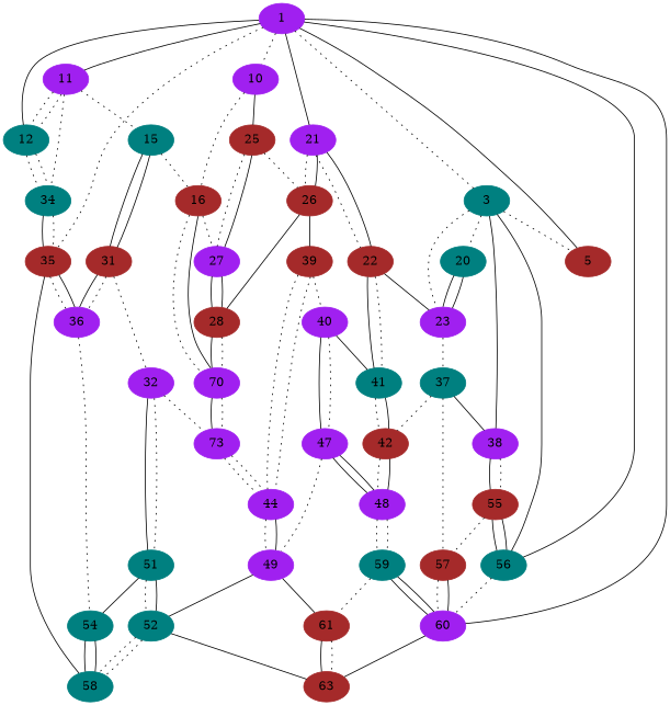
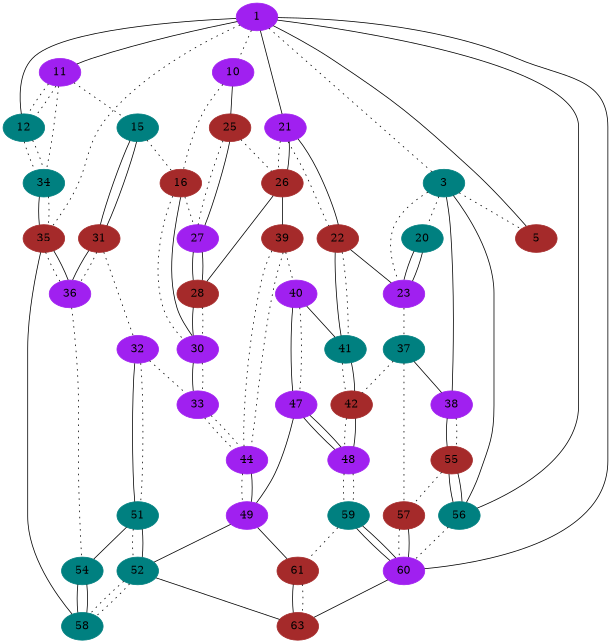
  graph {
    node [color=purple style=filled]
    edge [style=dotted]
    1 [super="+6+2"]
    3 [color=teal super="+4"]
    5 [color=brown]
    11 [super="+14"]
    12 [color=teal]
    n6 [label=10 super="+18"]
    21
    35 [color=brown super="+46"]
    56 [color=teal]
    60 [super="+62"]
    20 [color=teal]
    23 [super="+24"]
    38
    15 [color=teal]
    34 [color=teal]
    16 [color=brown super="+17"]
    25 [color=brown]
    22 [color=brown]
    26 [color=brown super="+29"]
    36
    58 [color=teal]
    63 [color=brown]
    37 [color=teal super="+43"]
    55 [color=brown]
    31 [color=brown]
    27
-   30 [label=70]
+   30
    32
    28 [color=brown]
-   33 [label=73]
+   33
    41 [color=teal]
    39 [color=brown]
    42 [color=brown]
    57 [color=brown]
    44
    40
    51 [color=teal]
    54 [color=teal]
    52 [color=teal super="+53"]
    49 [super="+50"]
    48
    47
    59 [color=teal]
    61 [color=brown]
    1 -- 3
    1 -- 5 [style=solid]
    1 -- 11 [style=solid]
    1 -- 12 [style=solid]
    1 -- n6 [weight=2]
    1 -- 21 [style=solid]
    1 -- 35
    1 -- 56 [style=solid]
    1 -- 60 [style=solid]
    3 -- 5
    3 -- 56 [style=solid]
    3 -- 20
    3 -- 23
    3 -- 38 [style=solid]
    11 -- 12
    11 -- 12
    11 -- 15
    11 -- 34
    12 -- 34
    12 -- 34
    n6 -- 16
    n6 -- 25 [style=solid]
    21 -- 22
    21 -- 22 [style=solid]
    21 -- 26
    21 -- 26 [style=solid]
    35 -- 36
    35 -- 36 [style=solid]
    35 -- 58 [style=solid]
    56 -- 60
    60 -- 63 [style=solid]
    20 -- 23 [style=solid]
    20 -- 23 [style=solid]
    23 -- 37
    38 -- 55 [style=solid]
    38 -- 55
    15 -- 16
    15 -- 31 [style=solid]
    15 -- 31 [style=solid]
    34 -- 35 [style=solid]
    34 -- 35
    16 -- 27
    16 -- 30
    16 -- 30 [style=solid]
    25 -- 26
    25 -- 27
    25 -- 27 [style=solid]
    22 -- 23 [style=solid]
    22 -- 41 [style=solid]
    22 -- 41
    26 -- 28 [style=solid]
    26 -- 39 [style=solid]
    36 -- 54
    37 -- 38 [style=solid]
    37 -- 42
    37 -- 57
    55 -- 56 [style=solid]
    55 -- 56 [style=solid]
    55 -- 57
    31 -- 36 [style=solid]
    31 -- 36
    31 -- 32
    27 -- 28 [style=solid]
    27 -- 28 [style=solid]
    30 -- 33 [style=solid]
    30 -- 33
    32 -- 33
    32 -- 51 [style=solid]
    32 -- 51
    28 -- 30 [style=solid]
    28 -- 30
    33 -- 44
    33 -- 44
    41 -- 42
    41 -- 42 [style=solid]
    39 -- 44
    39 -- 44
    39 -- 40
    42 -- 48
    42 -- 48 [style=solid]
    57 -- 60
    57 -- 60 [style=solid]
    44 -- 49
    44 -- 49 [style=solid]
    40 -- 41 [style=solid]
    40 -- 47 [style=solid]
    40 -- 47
    51 -- 54 [style=solid]
    51 -- 52
    51 -- 52 [style=solid]
    54 -- 58 [style=solid]
    54 -- 58 [style=solid]
    52 -- 58
    52 -- 58
    52 -- 63 [style=solid]
    49 -- 52 [style=solid]
    49 -- 61 [style=solid]
    48 -- 59
    48 -- 59
-   47 -- 49
+   47 -- 49 [style=solid]
    47 -- 48 [style=solid]
    47 -- 48 [style=solid]
    59 -- 60 [style=solid]
    59 -- 60 [style=solid]
    59 -- 61
    61 -- 63 [style=solid]
    61 -- 63
  }
